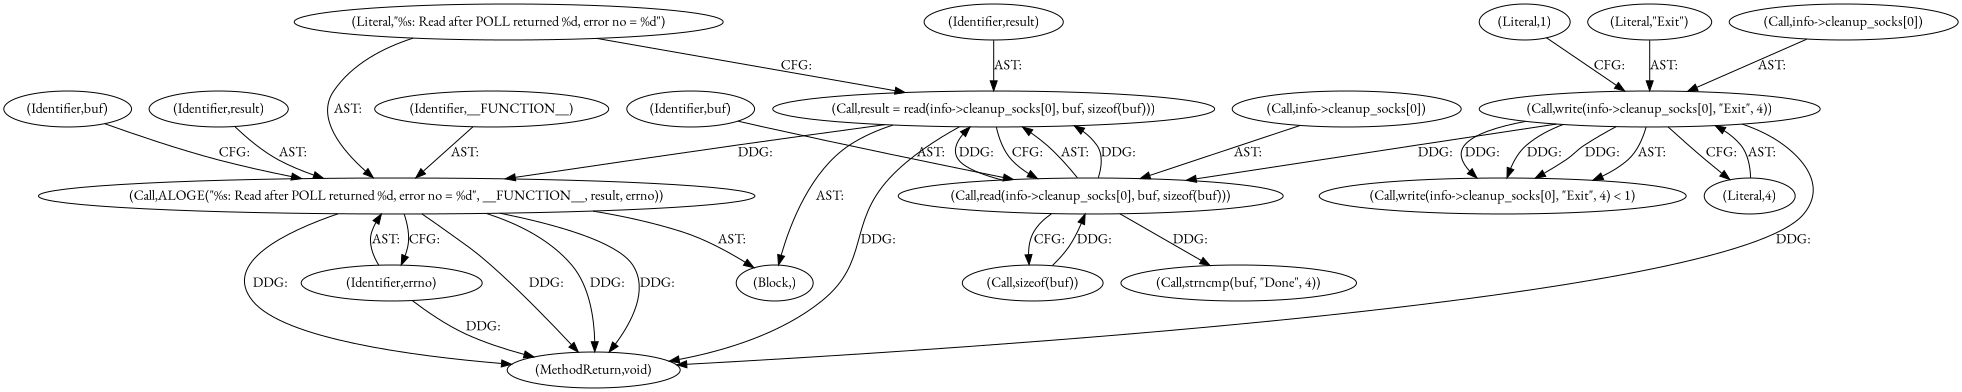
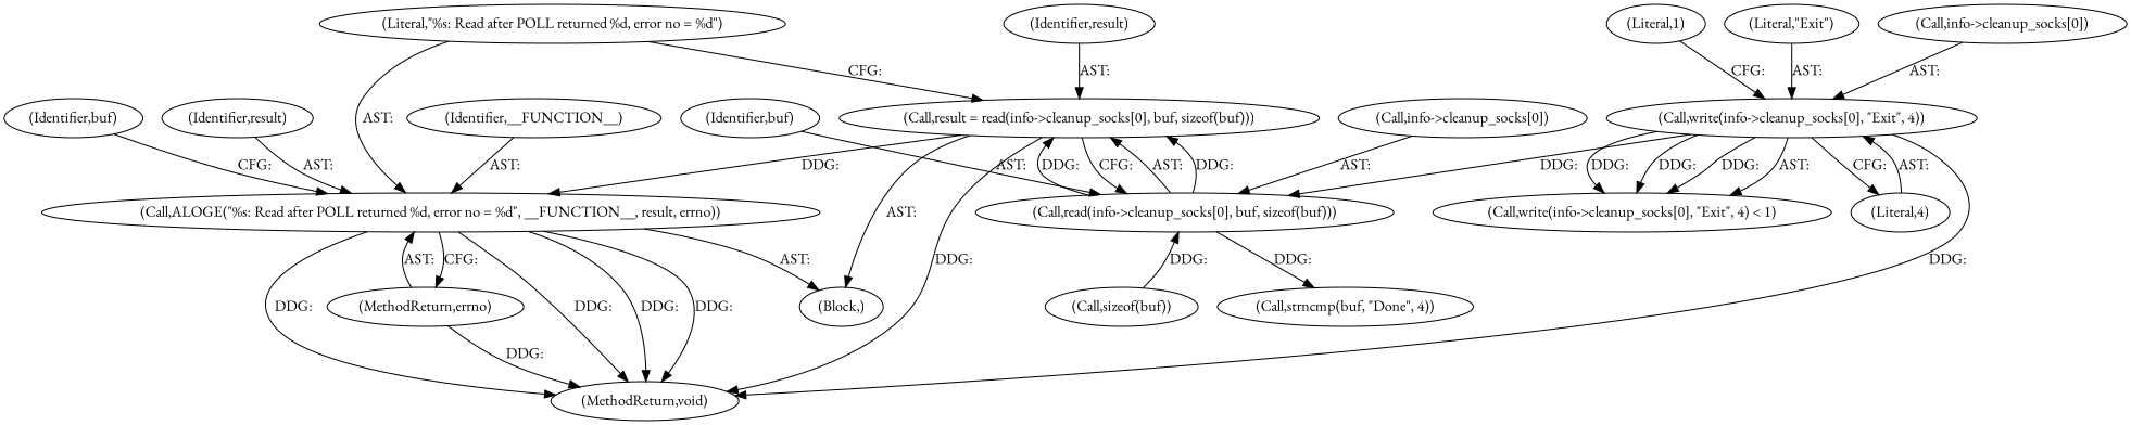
  digraph {
    fontname="EB Garamond"
    node [fontname="EB Garamond"]
    edge [fontname="EB Garamond"]
    n1 [label="(Call,result = read(info->cleanup_socks[0], buf, sizeof(buf)))"]
    n2 [label="(Call,read(info->cleanup_socks[0], buf, sizeof(buf)))"]
    n3 [label="(Call,ALOGE(\"%s: Read after POLL returned %d, error no = %d\", __FUNCTION__, result, errno))"]
    n4 [label="(Block,)"]
    n5 [label="(MethodReturn,void)"]
    n6 [label="(Call,sizeof(buf))"]
    n7 [label="(Call,strncmp(buf, \"Done\", 4))"]
-   n8 [label="(Identifier,errno)"]
+   n8 [label="(MethodReturn,errno)"]
    n9 [label="(Call,write(info->cleanup_socks[0], \"Exit\", 4))"]
    n10 [label="(Call,write(info->cleanup_socks[0], \"Exit\", 4) < 1)"]
    n11 [label="(Literal,4)"]
    n12 [label="(Call,info->cleanup_socks[0])"]
    n13 [label="(Identifier,buf)"]
    n14 [label="(Literal,1)"]
    n15 [label="(Identifier,result)"]
    n16 [label="(Literal,\"Exit\")"]
    n17 [label="(Identifier,result)"]
    n18 [label="(Call,info->cleanup_socks[0])"]
    n19 [label="(Literal,\"%s: Read after POLL returned %d, error no = %d\")"]
    n20 [label="(Identifier,__FUNCTION__)"]
    n21 [label="(Identifier,buf)"]
    n1 -> n2 [label="CFG: "]
    n1 -> n3 [label="DDG: "]
    n1 -> n4 [label="AST: "]
    n1 -> n5 [label="DDG: "]
    n2 -> n1 [label="AST: "]
    n2 -> n1 [label="DDG: "]
    n2 -> n1 [label="DDG: "]
-   n2 -> n6 [label="CFG: "]
    n2 -> n7 [label="DDG: "]
    n3 -> n4 [label="AST: "]
    n3 -> n5 [label="DDG: "]
    n3 -> n5 [label="DDG: "]
    n3 -> n5 [label="DDG: "]
    n3 -> n5 [label="DDG: "]
    n3 -> n8 [label="CFG: "]
    n6 -> n2 [label="DDG: "]
    n8 -> n3 [label="AST: "]
    n8 -> n5 [label="DDG: "]
    n9 -> n2 [label="DDG: "]
    n9 -> n5 [label="DDG: "]
    n9 -> n10 [label="AST: "]
    n9 -> n10 [label="DDG: "]
    n9 -> n10 [label="DDG: "]
    n9 -> n10 [label="DDG: "]
    n9 -> n11 [label="CFG: "]
    n11 -> n9 [label="AST: "]
    n12 -> n2 [label="AST: "]
    n13 -> n2 [label="AST: "]
    n14 -> n9 [label="CFG: "]
    n15 -> n1 [label="AST: "]
    n16 -> n9 [label="AST: "]
    n17 -> n3 [label="AST: "]
    n18 -> n9 [label="AST: "]
    n19 -> n1 [label="CFG: "]
    n19 -> n3 [label="AST: "]
    n20 -> n3 [label="AST: "]
    n21 -> n3 [label="CFG: "]
  }
